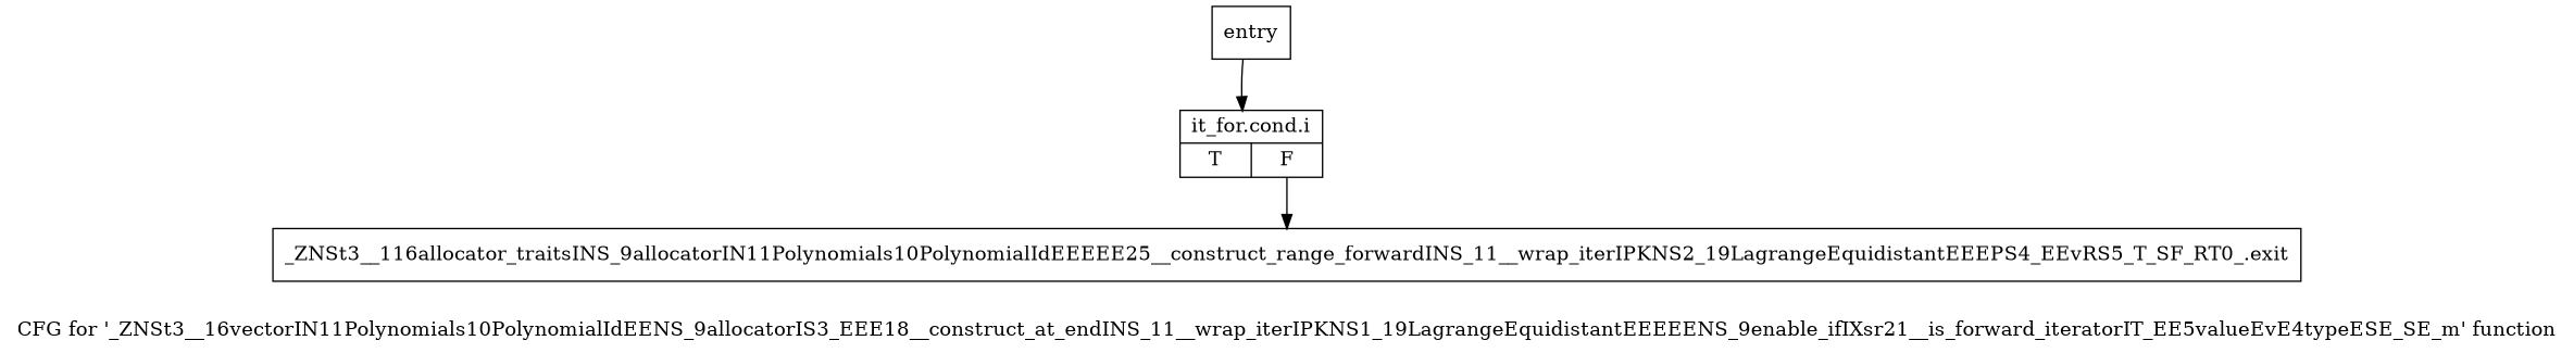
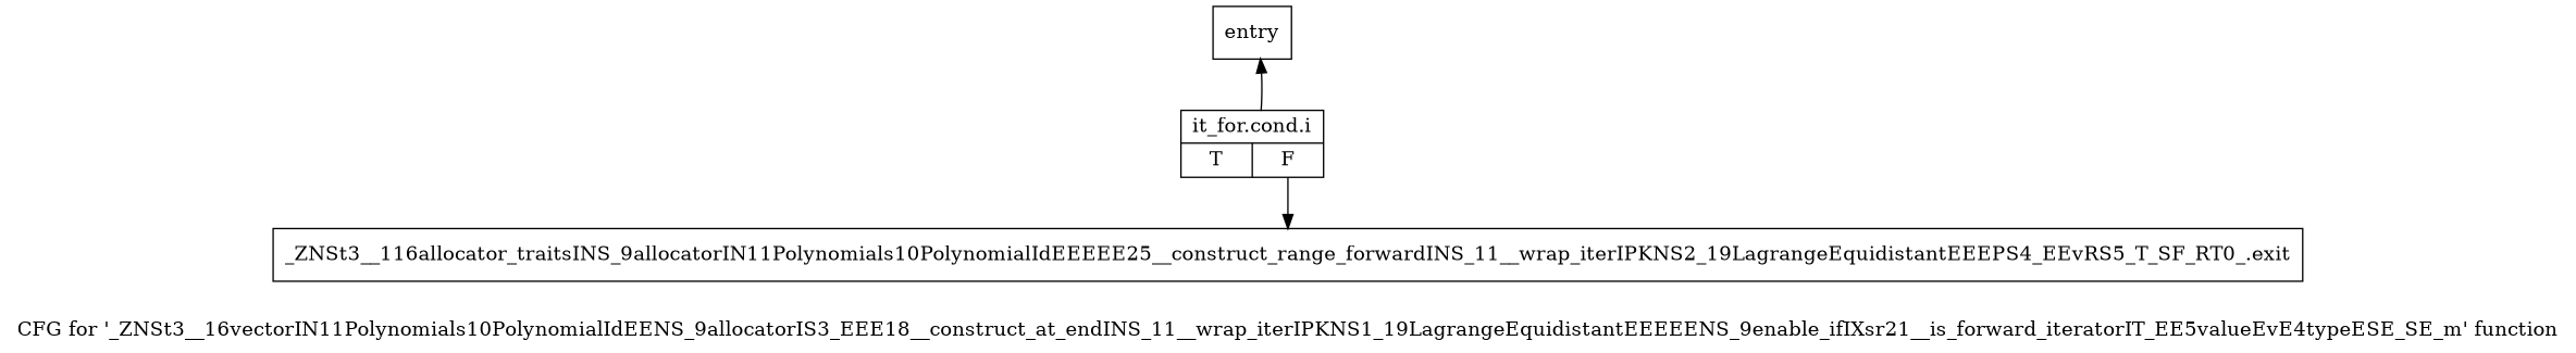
  digraph {
    label="CFG for '_ZNSt3__16vectorIN11Polynomials10PolynomialIdEENS_9allocatorIS3_EEE18__construct_at_endINS_11__wrap_iterIPKNS1_19LagrangeEquidistantEEEEENS_9enable_ifIXsr21__is_forward_iteratorIT_EE5valueEvE4typeESE_SE_m' function"
    node [shape=record]
    n1 [label="{entry}"]
    n2 [label="{it_for.cond.i|{<s0>T|<s1>F}}"]
    n3 [label="{_ZNSt3__116allocator_traitsINS_9allocatorIN11Polynomials10PolynomialIdEEEEE25__construct_range_forwardINS_11__wrap_iterIPKNS2_19LagrangeEquidistantEEEPS4_EEvRS5_T_SF_RT0_.exit}"]
-   n1 -> n2
+   n2 -> n1
    n2 -> n3 [tailport=s1]
  }
